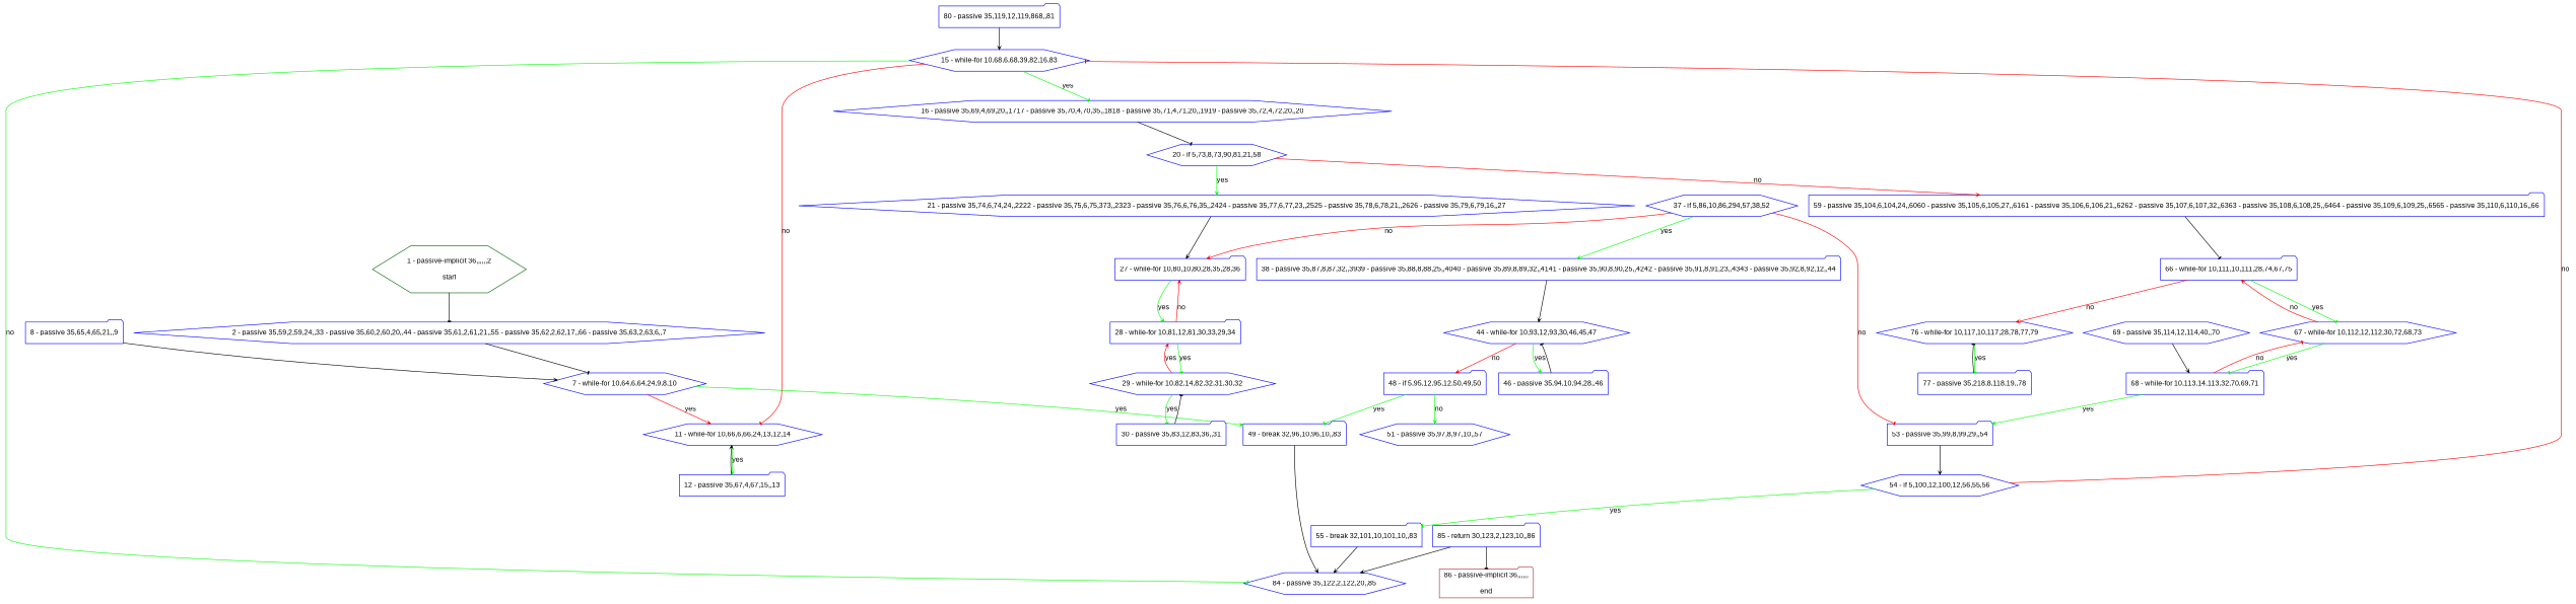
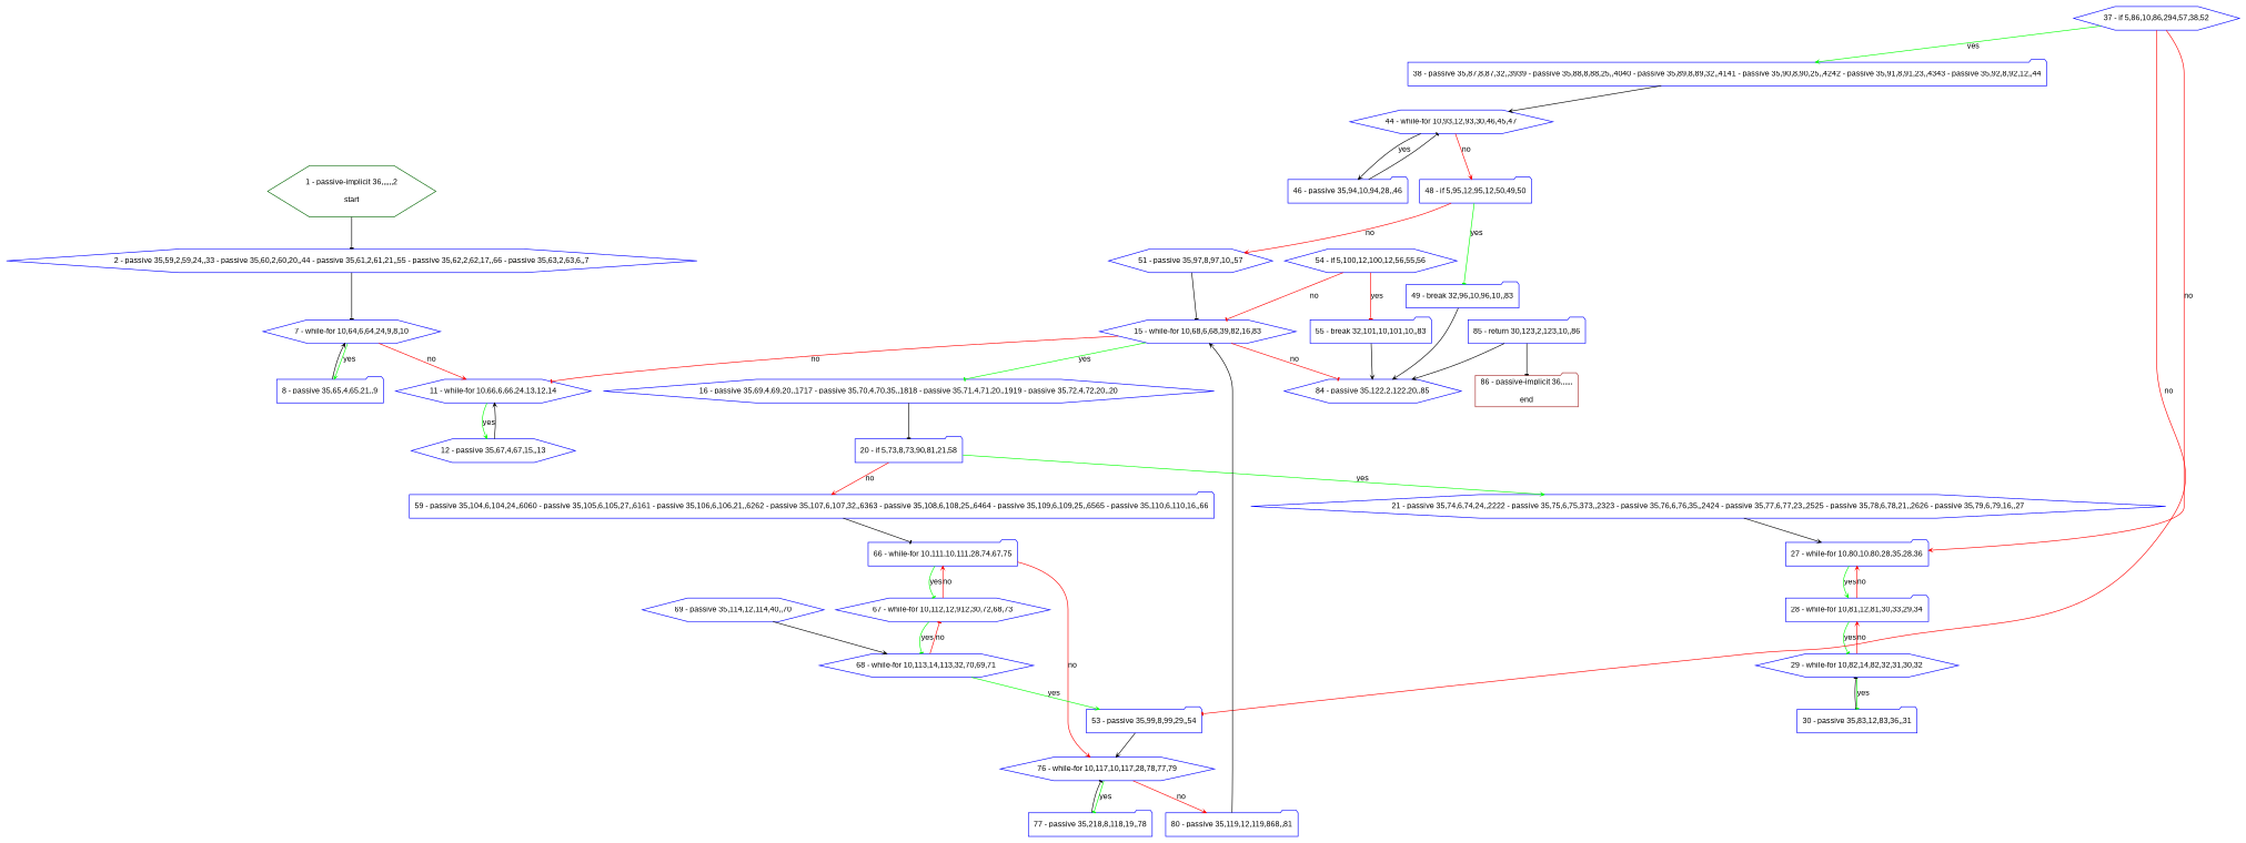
  digraph {
    bgcolor=white
    compound=true
    fillcolor="#FFFFCC"
    fontname=Arial
    fontsize=12
    pack=true
    packmode=clust
    style="rounded,filled"
    node [color="#0000ff" compound=true fillcolor="#ffffff" fixedsize=false fontname=Arial fontsize=12 node_initialized=no shape=hexagon style=filled]
    edge [arrowhead=vee arrowsize=0.5 arrowtail=none color="#000000" compound=true dir=forward fontcolor=black fontname=Arial fontsize=12]
    n1 [label="2 - passive 35,59,2,59,24,,33 - passive 35,60,2,60,20,,44 - passive 35,61,2,61,21,,55 - passive 35,62,2,62,17,,66 - passive 35,63,2,63,6,,7"]
    n2 [label="7 - while-for 10,64,6,64,24,9,8,10"]
    n3 [label="8 - passive 35,65,4,65,21,,9" shape=folder]
    n4 [label="11 - while-for 10,66,6,66,24,13,12,14"]
    n5 [color="#006400" label="1 - passive-implicit 36,,,,,,2\n\nstart"]
-   n6 [label="12 - passive 35,67,4,67,15,,13" shape=folder]
+   n6 [label="12 - passive 35,67,4,67,15,,13"]
    n7 [label="15 - while-for 10,68,6,68,39,82,16,83"]
    n8 [label="16 - passive 35,69,4,69,20,,1717 - passive 35,70,4,70,35,,1818 - passive 35,71,4,71,20,,1919 - passive 35,72,4,72,20,,20"]
    n9 [label="84 - passive 35,122,2,122,20,,85"]
-   n10 [label="20 - if 5,73,8,73,90,81,21,58"]
+   n10 [label="20 - if 5,73,8,73,90,81,21,58" shape=folder]
    n11 [label="21 - passive 35,74,6,74,24,,2222 - passive 35,75,6,75,373,,2323 - passive 35,76,6,76,35,,2424 - passive 35,77,6,77,23,,2525 - passive 35,78,6,78,21,,2626 - passive 35,79,6,79,16,,27"]
    n12 [label="59 - passive 35,104,6,104,24,,6060 - passive 35,105,6,105,27,,6161 - passive 35,106,6,106,21,,6262 - passive 35,107,6,107,32,,6363 - passive 35,108,6,108,25,,6464 - passive 35,109,6,109,25,,6565 - passive 35,110,6,110,16,,66" shape=folder]
    n13 [label="85 - return 30,123,2,123,10,,86" shape=folder]
    n14 [color="#a52a2a" label="86 - passive-implicit 36,,,,,,\n\nend" shape=folder]
    n15 [label="27 - while-for 10,80,10,80,28,35,28,36" shape=folder]
    n16 [label="66 - while-for 10,111,10,111,28,74,67,75" shape=folder]
    n17 [label="28 - while-for 10,81,12,81,30,33,29,34" shape=folder]
-   n18 [label="67 - while-for 10,112,12,112,30,72,68,73"]
+   n18 [label="67 - while-for 10,112,12,912,30,72,68,73"]
    n19 [label="76 - while-for 10,117,10,117,28,78,77,79"]
    n20 [label="29 - while-for 10,82,14,82,32,31,30,32"]
    n21 [label="37 - if 5,86,10,86,294,57,38,52"]
    n22 [label="38 - passive 35,87,8,87,32,,3939 - passive 35,88,8,88,25,,4040 - passive 35,89,8,89,32,,4141 - passive 35,90,8,90,25,,4242 - passive 35,91,8,91,23,,4343 - passive 35,92,8,92,12,,44" shape=folder]
    n23 [label="53 - passive 35,99,8,99,29,,54" shape=folder]
    n24 [label="30 - passive 35,83,12,83,36,,31" shape=folder]
    n25 [label="44 - while-for 10,93,12,93,30,46,45,47"]
    n26 [label="54 - if 5,100,12,100,12,56,55,56"]
    n27 [label="46 - passive 35,94,10,94,28,,46" shape=folder]
    n28 [label="48 - if 5,95,12,95,12,50,49,50" shape=folder]
    n29 [label="55 - break 32,101,10,101,10,,83" shape=folder]
    n30 [label="49 - break 32,96,10,96,10,,83" shape=folder]
    n31 [label="51 - passive 35,97,8,97,10,,57"]
-   n32 [label="68 - while-for 10,113,14,113,32,70,69,71" shape=folder]
+   n32 [label="68 - while-for 10,113,14,113,32,70,69,71"]
    n33 [label="77 - passive 35,218,8,118,19,,78" shape=folder]
    n34 [label="80 - passive 35,119,12,119,868,,81" shape=folder]
    n35 [label="69 - passive 35,114,12,114,40,,70"]
    n1 -> n2 [arrowhead=tee]
-   n2 -> n30 [color="#00ff00" label=yes]
-   n2 -> n4 [color="#ff0000" label=yes]
+   n2 -> n3 [color="#00ff00" label=yes]
+   n2 -> n4 [color="#ff0000" label=no]
    n3 -> n2
    n4 -> n6 [color="#00ff00" label=yes]
    n5 -> n1 [arrowhead=tee]
    n6 -> n4
    n7 -> n4 [arrowhead=tee color="#ff0000" label=no]
    n7 -> n8 [arrowhead=tee color="#00ff00" label=yes]
-   n7 -> n9 [arrowhead=tee color="#00ff00" label=no]
+   n7 -> n9 [arrowhead=tee color="#ff0000" label=no]
    n8 -> n10 [arrowhead=tee]
    n10 -> n11 [color="#00ff00" label=yes]
    n10 -> n12 [color="#ff0000" label=no]
    n11 -> n15
    n12 -> n16 [arrowhead=tee]
    n13 -> n9
    n13 -> n14 [arrowhead=tee]
    n15 -> n17 [color="#00ff00" label=yes]
    n16 -> n18 [arrowhead=tee color="#00ff00" label=yes]
    n16 -> n19 [color="#ff0000" label=no]
    n17 -> n15 [color="#ff0000" label=no]
    n17 -> n20 [arrowhead=tee color="#00ff00" label=yes]
    n18 -> n16 [color="#ff0000" label=no]
    n18 -> n32 [arrowhead=tee color="#00ff00" label=yes]
    n19 -> n33 [arrowhead=tee color="#00ff00" label=yes]
-   n20 -> n17 [color="#ff0000" label=yes]
+   n19 -> n34 [color="#ff0000" label=no]
+   n20 -> n17 [color="#ff0000" label=no]
    n20 -> n24 [arrowhead=tee color="#00ff00" label=yes]
    n21 -> n15 [color="#ff0000" label=no]
    n21 -> n22 [color="#00ff00" label=yes]
    n21 -> n23 [arrowhead=tee color="#ff0000" label=no]
    n22 -> n25
-   n23 -> n26
+   n23 -> n19
    n24 -> n20 [arrowhead=tee]
-   n25 -> n27 [color="#00ff00" label=yes]
+   n25 -> n27 [label=yes]
    n25 -> n28 [color="#ff0000" label=no]
    n26 -> n7 [arrowhead=tee color="#ff0000" label=no]
-   n26 -> n29 [arrowhead=tee color="#00ff00" label=yes]
+   n26 -> n29 [arrowhead=tee color="#ff0000" label=yes]
    n27 -> n25 [arrowhead=tee]
    n28 -> n30 [arrowhead=tee color="#00ff00" label=yes]
-   n28 -> n31 [color="#00ff00" label=no]
+   n28 -> n31 [color="#ff0000" label=no]
    n29 -> n9
    n30 -> n9
+   n31 -> n7 [arrowhead=tee]
    n32 -> n18 [arrowhead=tee color="#ff0000" label=no]
    n32 -> n23 [color="#00ff00" label=yes]
    n33 -> n19 [arrowhead=tee]
    n34 -> n7
    n35 -> n32
  }
